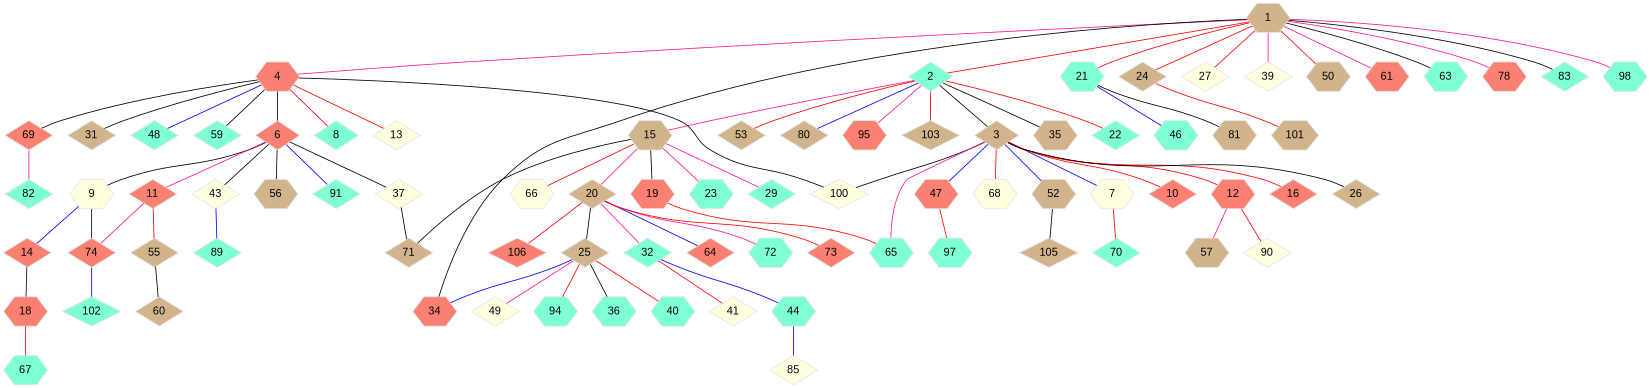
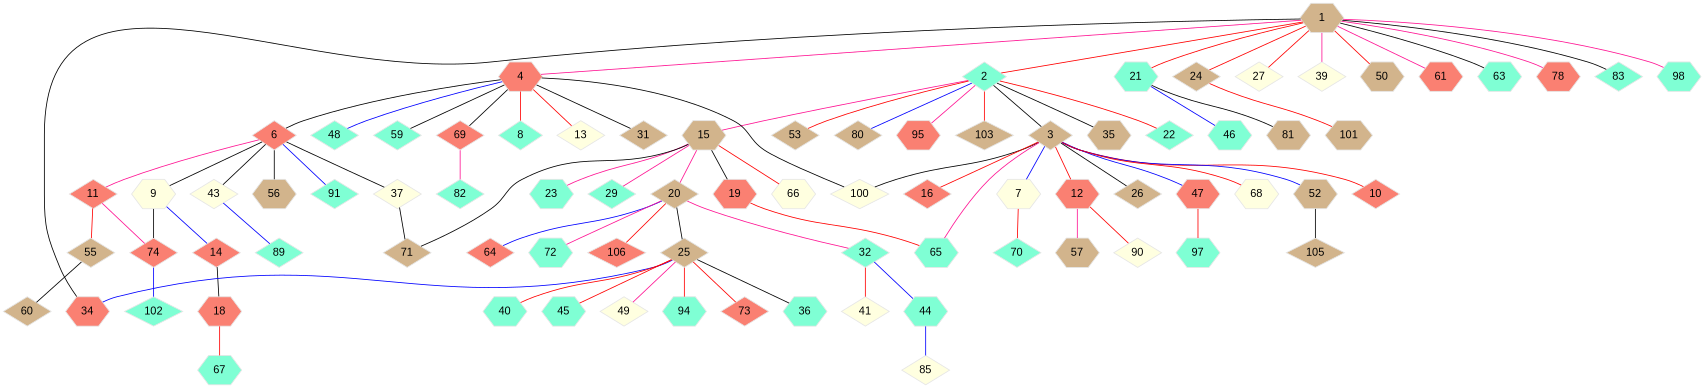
  graph {
    fontname="Liberation Sans"
    node [color=gray90 fillcolor=aquamarine fontname="Liberation Sans" shape=diamond style=filled]
    edge [color=red fontname="Liberation Sans"]
    1 [fillcolor=tan shape=hexagon super="+17"]
    2 [super="+54"]
    4 [fillcolor=salmon shape=hexagon super="+5"]
    21 [shape=hexagon super="+96"]
    24 [fillcolor=tan super="+62"]
    27 [fillcolor=lightyellow]
    34 [fillcolor=salmon shape=hexagon]
    39 [fillcolor=lightyellow super="+75"]
    50 [fillcolor=tan shape=hexagon]
    61 [fillcolor=salmon shape=hexagon]
    63 [shape=hexagon]
    78 [fillcolor=salmon shape=hexagon]
    83
    98 [shape=hexagon]
    3 [fillcolor=tan super="+28"]
    15 [fillcolor=tan shape=hexagon super="+77"]
    35 [fillcolor=tan shape=hexagon]
    n18 [label=22]
    53 [fillcolor=tan]
    80 [fillcolor=tan]
    95 [fillcolor=salmon shape=hexagon]
    103 [fillcolor=tan]
    100 [fillcolor=lightyellow]
    6 [fillcolor=salmon super="+76"]
    8
    13 [fillcolor=lightyellow super="+22"]
    31 [fillcolor=tan]
    48
    59
    69 [fillcolor=salmon]
    46 [shape=hexagon]
    81 [fillcolor=tan shape=hexagon]
    101 [fillcolor=tan shape=hexagon]
    7 [fillcolor=lightyellow shape=hexagon]
    10 [fillcolor=salmon]
    12 [fillcolor=salmon shape=hexagon super="+84"]
    16 [fillcolor=salmon]
    26 [fillcolor=tan]
    47 [fillcolor=salmon shape=hexagon]
    52 [fillcolor=tan shape=hexagon]
    65 [shape=hexagon]
    68 [fillcolor=lightyellow shape=hexagon]
    19 [fillcolor=salmon shape=hexagon super="+86"]
    20 [fillcolor=tan super="+93"]
    23 [shape=hexagon]
    29 [super="+33"]
    66 [fillcolor=lightyellow shape=hexagon]
    71 [fillcolor=tan]
    70
    57 [fillcolor=tan shape=hexagon]
    90 [fillcolor=lightyellow]
    97 [shape=hexagon]
    105 [fillcolor=tan]
    9 [fillcolor=lightyellow shape=hexagon super="+51"]
    11 [fillcolor=salmon]
    37 [fillcolor=lightyellow super="+58"]
    43 [fillcolor=lightyellow super="+92"]
    56 [fillcolor=tan shape=hexagon]
    91
    82
    14 [fillcolor=salmon super="+38"]
    74 [fillcolor=salmon super="+99"]
    55 [fillcolor=tan]
    89
    18 [fillcolor=salmon shape=hexagon super="+79"]
    102
    60 [fillcolor=tan]
    67 [shape=hexagon]
    25 [fillcolor=tan super="+30"]
    32
    64 [fillcolor=salmon]
    72 [shape=hexagon super="+87"]
    73 [fillcolor=salmon super="+88"]
    106 [fillcolor=salmon]
    36 [shape=hexagon]
    40 [shape=hexagon]
+   45 [shape=hexagon]
    49 [fillcolor=lightyellow super="+104"]
    94 [shape=hexagon]
    41 [fillcolor=lightyellow]
    44 [shape=hexagon]
    85 [fillcolor=lightyellow]
    1 -- 2
    1 -- 4 [color=deeppink]
    1 -- 21
    1 -- 24
    1 -- 27
    1 -- 34 [color=black]
    1 -- 39 [color=deeppink]
    1 -- 50
    1 -- 61 [color=deeppink]
    1 -- 63 [color=black]
    1 -- 78 [color=deeppink]
    1 -- 83 [color=black]
    1 -- 98 [color=deeppink]
    2 -- 3 [color=black]
    2 -- 15 [color=deeppink]
    2 -- 35 [color=black]
    2 -- n18
    2 -- 53
    2 -- 80 [color=blue]
    2 -- 95 [color=deeppink]
    2 -- 103
    4 -- 100 [color=black]
    4 -- 6 [color=black]
    4 -- 8
    4 -- 13
    4 -- 31 [color=black]
    4 -- 48 [color=blue]
    4 -- 59 [color=black]
    4 -- 69 [color=black]
    21 -- 46 [color=blue]
    21 -- 81 [color=black]
    24 -- 101
    3 -- 100 [color=black]
    3 -- 7 [color=blue]
    3 -- 10
    3 -- 12
    3 -- 16
    3 -- 26 [color=black]
    3 -- 47 [color=blue]
    3 -- 52 [color=blue]
    3 -- 65 [color=deeppink]
    3 -- 68
    15 -- 19 [color=black]
    15 -- 20 [color=deeppink]
    15 -- 23 [color=deeppink]
    15 -- 29 [color=deeppink]
    15 -- 66
    15 -- 71 [color=black]
    6 -- 9 [color=black]
    6 -- 11 [color=deeppink]
    6 -- 37 [color=black]
    6 -- 43 [color=black]
    6 -- 56 [color=black]
    6 -- 91 [color=blue]
    69 -- 82 [color=deeppink]
    7 -- 70
    12 -- 57 [color=deeppink]
    12 -- 90
    47 -- 97
    52 -- 105 [color=black]
    19 -- 65
    20 -- 25 [color=black]
    20 -- 32 [color=deeppink]
    20 -- 64 [color=blue]
    20 -- 72 [color=deeppink]
-   20 -- 73
+   25 -- 73
    20 -- 106
    9 -- 14 [color=blue]
    9 -- 74 [color=black]
    11 -- 74 [color=deeppink]
    11 -- 55
    37 -- 71 [color=black]
    43 -- 89 [color=blue]
    14 -- 18 [color=black]
    74 -- 102 [color=blue]
    55 -- 60 [color=black]
    18 -- 67
    25 -- 34 [color=blue]
    25 -- 36 [color=black]
    25 -- 40
+   25 -- 45
    25 -- 49 [color=deeppink]
    25 -- 94
    32 -- 41
    32 -- 44 [color=blue]
    44 -- 85 [color=blue]
  }
